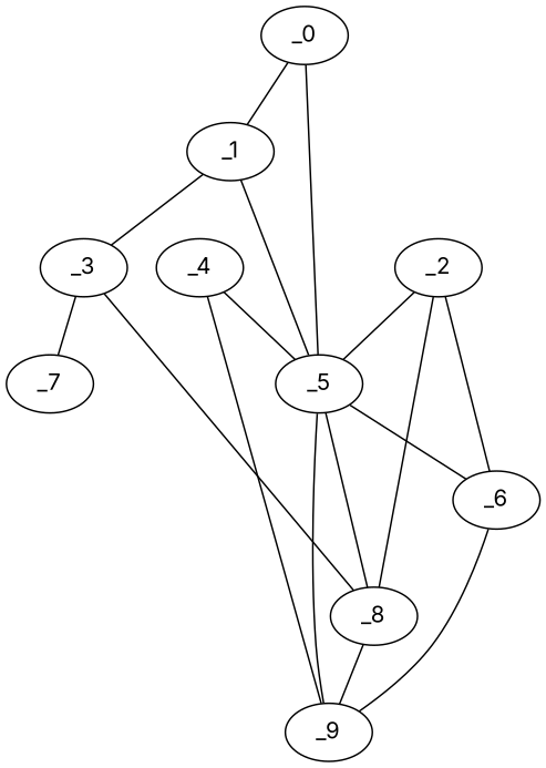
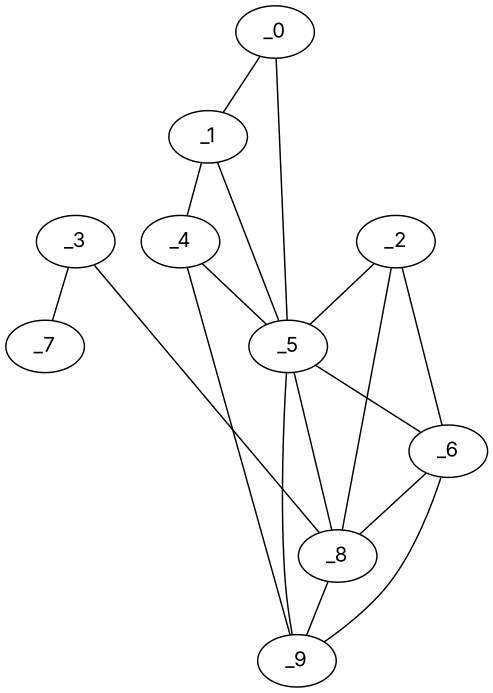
  graph {
    fontname=Inter
    node [fontname=Inter x=96]
    edge [fontname=Inter valence=1]
    _0 [x=34 y=121]
    _1 [x=37 y=81]
    _5 [x=77 y=85]
    _3 [x=52 y=7]
    _4 [x=75 y=125]
    _9 [y=95]
    _6 [x=89 y=68]
    _8 [y=58]
    _2 [x=50 y=63]
    _7 [x=94 y=8]
    _0 -- _1
    _0 -- _5 [valence=2]
    _1 -- _5 [valence=2]
-   _1 -- _3
+   _1 -- _4
    _5 -- _9 [valence=2]
    _5 -- _6
    _5 -- _8
    _3 -- _8 [valence=2]
    _3 -- _7
    _4 -- _5 [valence=2]
    _4 -- _9
    _6 -- _9 [valence=2]
+   _6 -- _8 [valence=2]
    _8 -- _9
    _2 -- _5
    _2 -- _6
    _2 -- _8
  }
